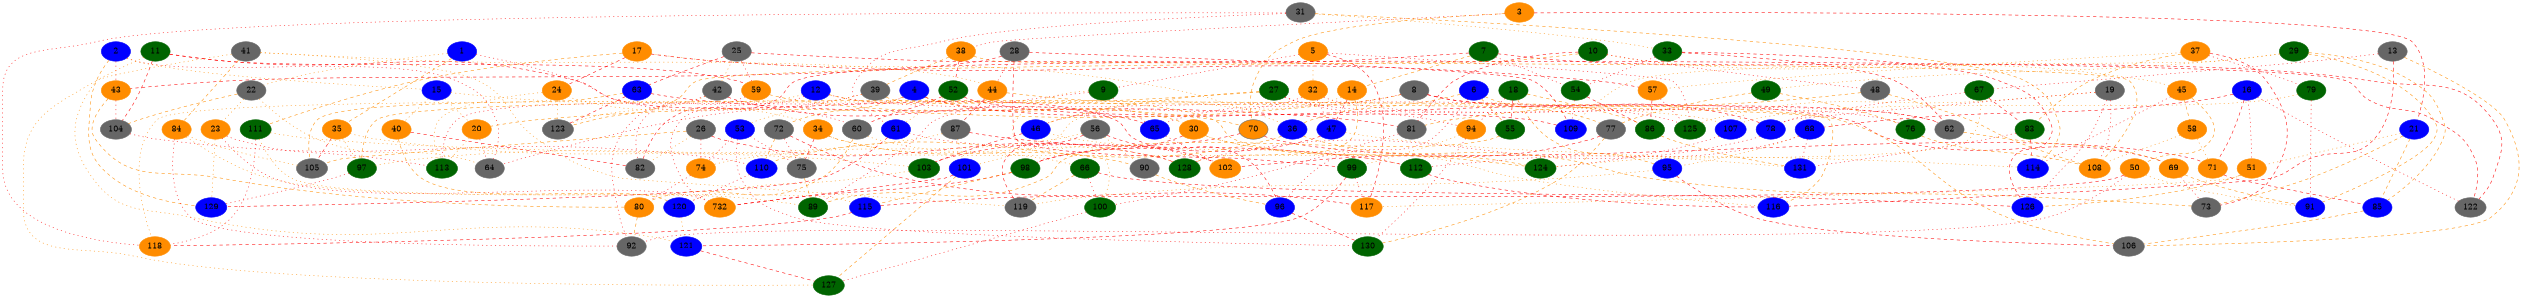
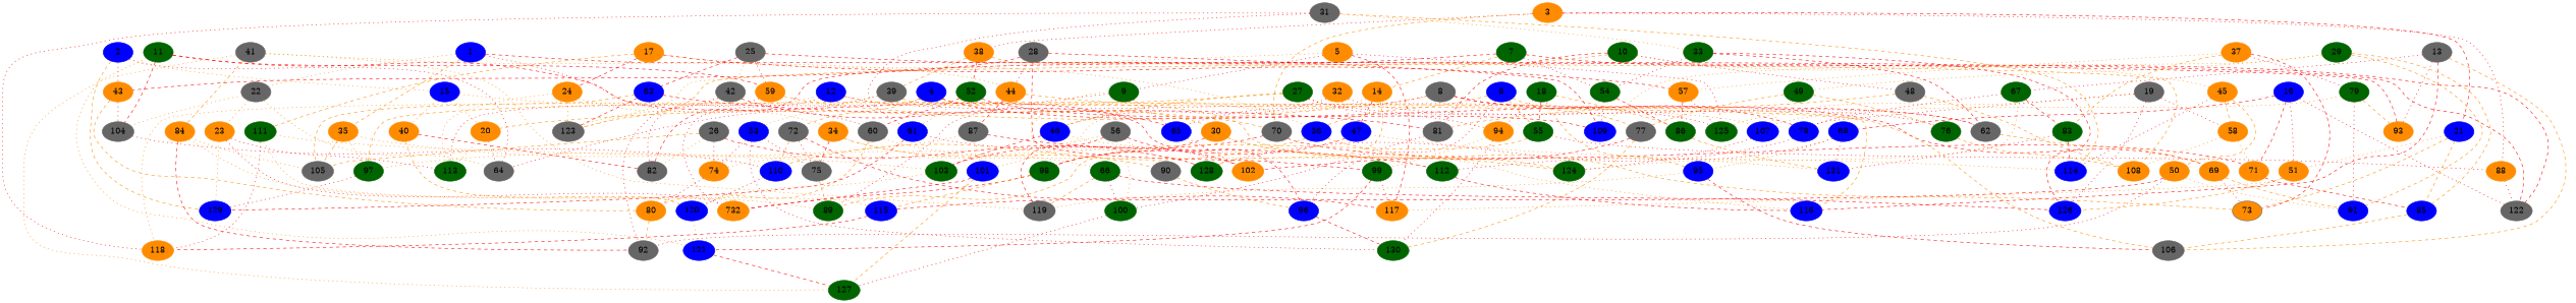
  graph {
    node [color=darkorange style=filled]
    edge [color=red style=dotted]
    1 [color=blue]
    22 [color=gray40]
    35
    60 [color=gray40]
+   93
    64 [color=gray40]
    104 [color=gray40]
    23
    105 [color=gray40]
    97 [color=darkgreen]
    103 [color=darkgreen]
    128 [color=darkgreen]
    80
    2 [color=blue]
    15 [color=blue]
    43
    129 [color=blue]
    20
    40
    107 [color=blue]
    21 [color=blue]
    3
    38
-   70 [color=gray40 fillcolor=darkorange]
+   70 [color=gray40]
+   88
    51
-   73 [color=gray40]
+   73 [color=gray40 fillcolor=darkorange]
    85 [color=blue]
    39 [color=gray40]
    52 [color=darkgreen]
    108
    71
    122 [color=gray40]
    4 [color=blue]
    30
    69
    72 [color=gray40]
    113 [color=darkgreen]
    124 [color=darkgreen]
    116 [color=blue]
    98 [color=darkgreen]
    91 [color=blue]
    117
    75 [color=gray40]
    110 [color=blue]
    9 [color=darkgreen]
    5
    32
    125 [color=darkgreen]
    65 [color=blue]
    89 [color=darkgreen]
    100 [color=darkgreen]
    62 [color=gray40]
    47 [color=blue]
    46 [color=blue]
    6 [color=blue]
    36 [color=blue]
    55 [color=darkgreen]
    77 [color=gray40]
    96 [color=blue]
    130 [color=darkgreen]
    102
    7 [color=darkgreen]
    14
    54 [color=darkgreen]
    82 [color=gray40]
    101 [color=blue]
    86 [color=darkgreen]
    109 [color=blue]
    8 [color=gray40]
    78 [color=blue]
    127 [color=darkgreen]
    10 [color=darkgreen]
    45
    48 [color=gray40]
    81 [color=gray40]
    123 [color=gray40]
    58
    114 [color=blue]
    50
    76 [color=darkgreen]
    11 [color=darkgreen]
    59
    121 [color=blue]
    12 [color=blue]
    118
    n87 [label=732]
    13 [color=gray40]
    67 [color=darkgreen]
    106 [color=gray40]
    83 [color=darkgreen]
    131 [color=blue]
    120 [color=blue]
    16 [color=blue]
    68 [color=blue]
    126 [color=blue]
    95 [color=blue]
    112 [color=darkgreen]
    17
    24
    57
    111 [color=darkgreen]
    34
    115 [color=blue]
    18 [color=darkgreen]
    94
    99 [color=darkgreen]
    119 [color=gray40]
    19 [color=gray40]
    66 [color=darkgreen]
    90 [color=gray40]
    25 [color=gray40]
    42 [color=gray40]
    63 [color=blue]
    92 [color=gray40]
    26 [color=gray40]
    74
    27 [color=darkgreen]
    28 [color=gray40]
    44
    87 [color=gray40]
    29 [color=darkgreen]
    49 [color=darkgreen]
    31 [color=gray40]
    33 [color=darkgreen]
    61 [color=blue]
    37
    79 [color=darkgreen]
    53 [color=blue]
    41 [color=gray40]
    84
    56 [color=gray40]
    1 -- 22 [color=darkorange]
    1 -- 35 [color=darkorange style=dashed]
    1 -- 60
+   1 -- 93 [style=dashed]
    22 -- 64 [color=darkorange]
-   22 -- 104 [color=darkorange style=dashed]
+   22 -- 104 [color=darkorange]
    22 -- 23 [color=darkorange]
-   35 -- 105 [style=dashed]
+   35 -- 105 [color=darkorange style=dashed]
    35 -- 97 [color=darkorange]
    35 -- 103 [color=darkorange]
    60 -- 128 [color=darkorange]
    60 -- 80 [color=darkorange style=dashed]
    104 -- 110
    23 -- 129 [color=darkorange]
    23 -- 113
    23 -- n87
    97 -- 129
    103 -- 120 [color=darkorange]
    80 -- 92 [color=darkorange style=dashed]
    2 -- 64
    2 -- 15 [color=darkorange]
    2 -- 43
    2 -- 129 [color=darkorange style=dashed]
    15 -- 20 [color=darkorange]
    15 -- 40 [color=darkorange]
    15 -- 107 [color=darkorange]
    43 -- 104
    43 -- 80 [color=darkorange style=dashed]
    20 -- 64
    20 -- 113 [color=darkorange]
    40 -- 82 [style=dashed]
    40 -- 120 [color=darkorange style=dashed]
    107 -- 124
    21 -- 51 [color=darkorange]
    21 -- 73 [color=darkorange style=dashed]
    21 -- 85 [color=darkorange style=dashed]
    3 -- 21 [style=dashed]
    3 -- 38
    3 -- 70 [color=darkorange style=dashed]
+   3 -- 88
    38 -- 39 [color=darkorange style=dashed]
    38 -- 52 [style=dashed]
    38 -- 108 [color=darkorange style=dashed]
    70 -- 103 [style=dashed]
    70 -- 71 [style=dashed]
+   88 -- 122
    51 -- 117 [color=darkorange]
    51 -- 126 [color=darkorange style=dashed]
    85 -- 106 [color=darkorange style=dashed]
    39 -- 64
    39 -- 116 [color=darkorange style=dashed]
    39 -- 53 [color=darkorange]
    52 -- 60 [style=dashed]
    52 -- 109 [style=dashed]
    52 -- 61 [color=darkorange]
    71 -- 85 [style=dashed]
    4 -- 30 [color=darkorange style=dashed]
    4 -- 69 [style=dashed]
    4 -- 72 [color=darkorange style=dashed]
    4 -- 113
    30 -- 124 [color=darkorange style=dashed]
    30 -- 116 [color=darkorange]
    30 -- 98 [style=dashed]
    69 -- 73
    69 -- 91 [color=darkorange style=dashed]
    72 -- 117 [style=dashed]
    72 -- 75
    72 -- 110 [color=darkorange style=dashed]
    98 -- n87 [style=dashed]
    98 -- 115 [color=darkorange style=dashed]
    75 -- 89 [color=darkorange style=dashed]
    110 -- 120
    9 -- 65
    9 -- 89
    9 -- 100 [color=darkorange]
    5 -- 117 [style=dashed]
    5 -- 9
-   5 -- 32 [color=darkorange]
+   5 -- 123 [color=darkorange]
    5 -- 125
    32 -- 62
    32 -- 47
    32 -- 46
    65 -- 102
    100 -- 127
    62 -- 69 [color=darkorange style=dashed]
    47 -- 98 [style=dashed]
    47 -- 131 [color=darkorange]
    46 -- 103 [style=dashed]
    46 -- 112 [color=darkorange]
    6 -- 36 [color=darkorange style=dashed]
    6 -- 55 [color=darkorange style=dashed]
    6 -- 77 [color=darkorange style=dashed]
    6 -- 96
    36 -- 73 [color=darkorange style=dashed]
    36 -- 110 [color=darkorange style=dashed]
+   55 -- 88
    55 -- 89 [color=darkorange style=dashed]
    77 -- 130 [color=darkorange style=dashed]
    77 -- 102 [style=dashed]
    96 -- 130 [style=dashed]
    7 -- 122 [style=dashed]
    7 -- 14 [color=darkorange style=dashed]
    7 -- 54
    7 -- 82 [style=dashed]
    14 -- 128 [color=darkorange style=dashed]
    14 -- 47 [style=dashed]
    14 -- 101 [color=darkorange]
    54 -- 86 [style=dashed]
    54 -- 109
    101 -- 127 [color=darkorange style=dashed]
    101 -- n87 [style=dashed]
    86 -- 131 [color=darkorange style=dashed]
    8 -- 20 [color=darkorange style=dashed]
    8 -- 65
    8 -- 62 [style=dashed]
    8 -- 78 [style=dashed]
    78 -- 128
    10 -- 45 [color=darkorange]
    10 -- 48
    10 -- 81 [style=dashed]
    10 -- 123 [color=darkorange style=dashed]
    45 -- 58 [color=darkorange style=dashed]
    45 -- 114
    45 -- 50 [color=darkorange style=dashed]
    48 -- 108 [color=darkorange style=dashed]
    48 -- 81 [color=darkorange style=dashed]
    48 -- 76 [color=darkorange]
    81 -- 100
    58 -- 108 [color=darkorange]
    58 -- 71 [color=darkorange]
    50 -- 91 [color=darkorange]
    50 -- 115 [style=dashed]
    50 -- 92
    76 -- 108 [color=darkorange style=dashed]
    11 -- 104 [style=dashed]
    11 -- 96 [style=dashed]
    11 -- 59 [style=dashed]
    11 -- 121 [color=darkorange]
    59 -- 70 [color=darkorange style=dashed]
    59 -- 82
    121 -- 127 [style=dashed]
    12 -- 124 [color=darkorange style=dashed]
    12 -- 125
    12 -- 118 [color=darkorange]
    12 -- n87
+   13 -- 93
    13 -- 116 [style=dashed]
    13 -- 67
    13 -- 106 [color=darkorange style=dashed]
    67 -- 124 [color=darkorange]
    67 -- 78
    67 -- 83 [style=dashed]
    83 -- 114 [style=dashed]
    83 -- 131
    120 -- 121 [color=darkorange]
    16 -- 51
    16 -- 71 [style=dashed]
    16 -- 122
    16 -- 68 [style=dashed]
    68 -- 131
    68 -- 95 [color=darkorange]
    68 -- 112
    95 -- 106 [style=dashed]
    95 -- 119 [color=darkorange]
    112 -- 116 [style=dashed]
    17 -- 36 [color=darkorange]
    17 -- 24 [style=dashed]
    17 -- 57 [style=dashed]
    17 -- 111 [color=darkorange style=dashed]
    24 -- 113 [color=darkorange]
    24 -- 123 [color=darkorange]
    24 -- 34 [color=darkorange]
    57 -- 125
    57 -- 86 [style=dashed]
    111 -- 114 [color=darkorange]
    111 -- 118
    111 -- 115 [color=darkorange]
    34 -- 75 [style=dashed]
    34 -- 66 [color=darkorange]
    34 -- 90 [color=darkorange style=dashed]
    115 -- 118 [style=dashed]
    18 -- 55 [style=dashed]
    18 -- 86 [color=darkorange style=dashed]
    18 -- 95 [color=darkorange style=dashed]
    18 -- 94
    94 -- 130
    94 -- 99 [color=darkorange]
    99 -- 117
    99 -- 121 [style=dashed]
    19 -- 125 [color=darkorange]
    19 -- 78
-   19 -- 108
+   19 -- 58
    19 -- 126
    66 -- 100
    66 -- 126 [style=dashed]
    66 -- 119 [color=darkorange style=dashed]
    90 -- 96 [color=darkorange style=dashed]
    25 -- 122 [style=dashed]
    25 -- 59
    25 -- 42 [color=darkorange]
    25 -- 63 [style=dashed]
    42 -- 65 [style=dashed]
    42 -- 123 [color=darkorange]
    42 -- 92
    63 -- 105 [color=darkorange style=dashed]
    63 -- 81 [style=dashed]
    63 -- 123 [style=dashed]
    26 -- 105 [color=darkorange style=dashed]
    26 -- 128 [style=dashed]
    26 -- 82 [color=darkorange]
    26 -- 74
    74 -- 80
    27 -- 97 [color=darkorange style=dashed]
    27 -- 46 [color=darkorange style=dashed]
    27 -- 76
    27 -- 94
    28 -- 43 [style=dashed]
    28 -- 109 [style=dashed]
    28 -- 99 [style=dashed]
    28 -- 44
    44 -- 106 [color=darkorange style=dashed]
    44 -- 87 [style=dashed]
    87 -- 97 [color=darkorange]
    87 -- 101 [color=darkorange]
    87 -- 112 [style=dashed]
    29 -- 85 [color=darkorange style=dashed]
    29 -- 91 [color=darkorange style=dashed]
    29 -- 109 [color=darkorange]
    29 -- 49 [color=darkorange]
    49 -- 107 [color=darkorange]
    49 -- 77 [color=darkorange style=dashed]
    49 -- 76 [color=darkorange style=dashed]
    31 -- 114 [color=darkorange style=dashed]
    31 -- 118
    31 -- 33 [color=darkorange]
    31 -- 61
    33 -- 62 [style=dashed]
    33 -- 54
    33 -- 126 [style=dashed]
    61 -- 129 [style=dashed]
    61 -- 102
    37 -- 73 [style=dashed]
    37 -- 83 [color=darkorange style=dashed]
    37 -- 57 [color=darkorange]
    37 -- 79
+   79 -- 93 [color=darkorange style=dashed]
    79 -- 107 [color=darkorange]
    79 -- 91
    53 -- 75
    53 -- 130
    53 -- 74
    41 -- 127 [color=darkorange]
    41 -- 119 [color=darkorange]
    41 -- 44 [color=darkorange]
    41 -- 84 [color=darkorange style=dashed]
    84 -- 105 [color=darkorange]
    84 -- 89 [color=darkorange]
-   84 -- 92
+   84 -- 92 [style=dashed]
    56 -- 102 [style=dashed]
    56 -- 119 [style=dashed]
    56 -- 90 [color=darkorange]
    56 -- 74 [color=darkorange]
  }
